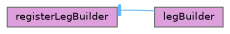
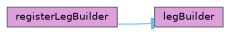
  digraph {
    rankdir=LR
    node [fillcolor=plum fontname=Helvetica fontsize=10 shape=box style=filled]
    n1 [color=gray40 fontcolor=black height=0.2 label=registerLegBuilder width=0.4]
    n2 [color=grey40 height=0.2 label=legBuilder width=0.4]
-   n2 -> n1 [color=steelblue1 fontname=Helvetica fontsize=10 labelfontname=Helvetica labelfontsize=10 style=solid arrowhead=tee]
+   n1 -> n2 [color=steelblue1 fontname=Helvetica fontsize=10 labelfontname=Helvetica labelfontsize=10 style=solid arrowhead=tee]
  }
